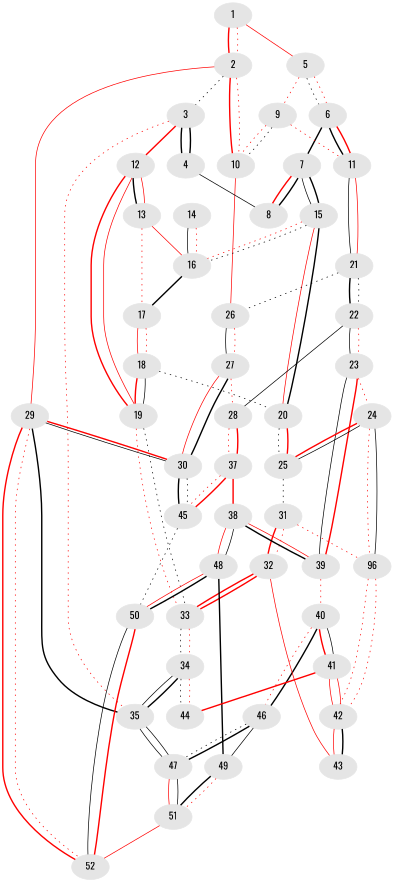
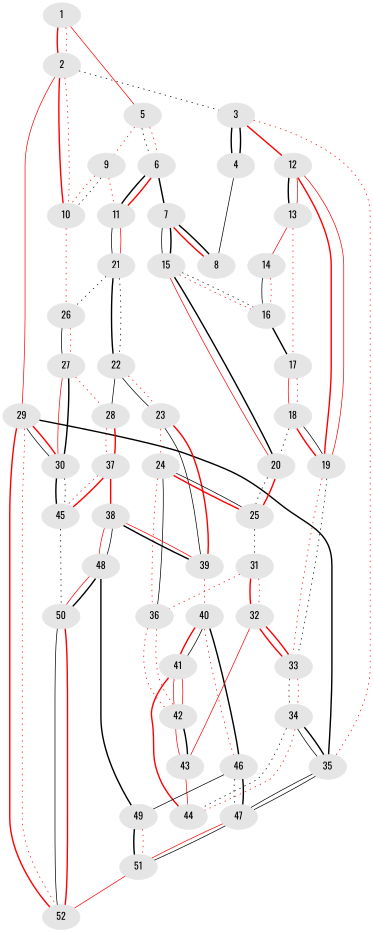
  graph {
    fontname=Oswald
    node [color=gray90 fontname=Oswald style=filled]
    edge [color=red fontname=Oswald style=dotted]
    1
    2
    5
    3
    10
    29
    6
    9
    4
    12
    35
    26
    30
    52
    8
    13
    19
    47
    7
    11
    15
    21
    16
    20
    14
    27
    22
    17
    33
    18
    25
    34
    31
    23
    28
    24
    39
    37
-   36 [label=96]
+   36
    40
    42
    32
    45
    38
    50
    43
    44
    51
    48
    49
    41
    46
    1 -- 2 [style=bold]
    1 -- 2
    1 -- 5 [style=solid]
    2 -- 3 [color=black]
    2 -- 10 [style=bold]
    2 -- 10
    2 -- 29 [style=solid]
    5 -- 6 [color=black]
    5 -- 6
    5 -- 9
    3 -- 4 [color=black style=bold]
    3 -- 4 [color=black style=bold]
    3 -- 12 [style=bold]
    3 -- 35
-   10 -- 26 [style=solid]
+   10 -- 26
    29 -- 35 [color=black style=bold]
    29 -- 30 [color=black style=solid]
    29 -- 30 [style=bold]
    29 -- 52 [style=bold]
    29 -- 52
    6 -- 7 [color=black style=bold]
    6 -- 11 [color=black style=bold]
    6 -- 11 [style=bold]
    9 -- 10
    9 -- 10 [color=black]
    9 -- 11
    4 -- 8 [color=black style=solid]
    12 -- 13 [color=black style=bold]
    12 -- 13 [style=solid]
    12 -- 19 [style=bold]
    12 -- 19 [style=solid]
    35 -- 47 [color=black style=solid]
    35 -- 47 [color=black style=solid]
    26 -- 27 [color=black style=solid]
    26 -- 27
    30 -- 45 [color=black style=bold]
    30 -- 45 [color=black]
-   13 -- 16 [style=solid]
+   13 -- 14 [style=solid]
    13 -- 17
    19 -- 33
    19 -- 33 [color=black]
    47 -- 51 [style=solid]
    47 -- 51 [color=black style=solid]
    7 -- 8 [style=bold]
    7 -- 8 [color=black style=bold]
    7 -- 15 [color=black style=solid]
    7 -- 15 [color=black style=bold]
    11 -- 21 [color=black style=solid]
    11 -- 21 [style=solid]
    15 -- 16
    15 -- 16 [color=black]
    15 -- 20 [style=solid]
    15 -- 20 [color=black style=bold]
    21 -- 26 [color=black]
    21 -- 22 [color=black style=bold]
    21 -- 22 [color=black]
    16 -- 17 [color=black style=bold]
    20 -- 25 [color=black]
    20 -- 25 [style=bold]
    14 -- 16 [color=black style=solid]
    14 -- 16
    27 -- 30 [style=solid]
    27 -- 30 [color=black style=bold]
    27 -- 28
    22 -- 23 [color=black style=solid]
    22 -- 23
    22 -- 28 [color=black style=solid]
    17 -- 18 [style=solid]
    17 -- 18
    33 -- 34 [color=black]
    33 -- 34
    18 -- 19 [style=bold]
    18 -- 19 [color=black style=solid]
    18 -- 20 [color=black]
    25 -- 31 [color=black]
    34 -- 35 [color=black style=solid]
    34 -- 35 [color=black style=bold]
    34 -- 44 [color=black]
    34 -- 44
    31 -- 36
    31 -- 32 [style=bold]
    31 -- 32
    23 -- 24
    23 -- 39 [color=black style=solid]
    23 -- 39 [style=bold]
    28 -- 37
    28 -- 37 [style=bold]
    24 -- 25 [style=bold]
    24 -- 25 [color=black style=solid]
    24 -- 36
    24 -- 36 [color=black style=solid]
    39 -- 40
    37 -- 45
    37 -- 45 [style=bold]
    37 -- 38 [style=bold]
    36 -- 42
    36 -- 42
    40 -- 41 [style=bold]
    40 -- 41 [color=black style=solid]
    40 -- 46
    40 -- 46 [color=black style=bold]
    42 -- 43 [style=solid]
    42 -- 43 [color=black style=bold]
    32 -- 33 [style=bold]
    32 -- 33 [style=bold]
    32 -- 43 [style=solid]
    45 -- 50 [color=black]
    38 -- 39 [color=black style=bold]
    38 -- 39 [style=solid]
    38 -- 48 [style=solid]
    38 -- 48 [color=black style=solid]
    50 -- 52 [color=black style=solid]
    50 -- 52 [style=bold]
+   43 -- 44 [style=solid]
    51 -- 52 [style=solid]
    48 -- 50 [style=solid]
    48 -- 50 [color=black style=bold]
    48 -- 49 [color=black style=bold]
    49 -- 51 [color=black style=bold]
    49 -- 51
    41 -- 42 [style=solid]
    41 -- 42 [style=solid]
    41 -- 44 [style=bold]
    46 -- 47 [color=black]
    46 -- 47 [color=black style=bold]
    46 -- 49 [color=black style=solid]
  }
